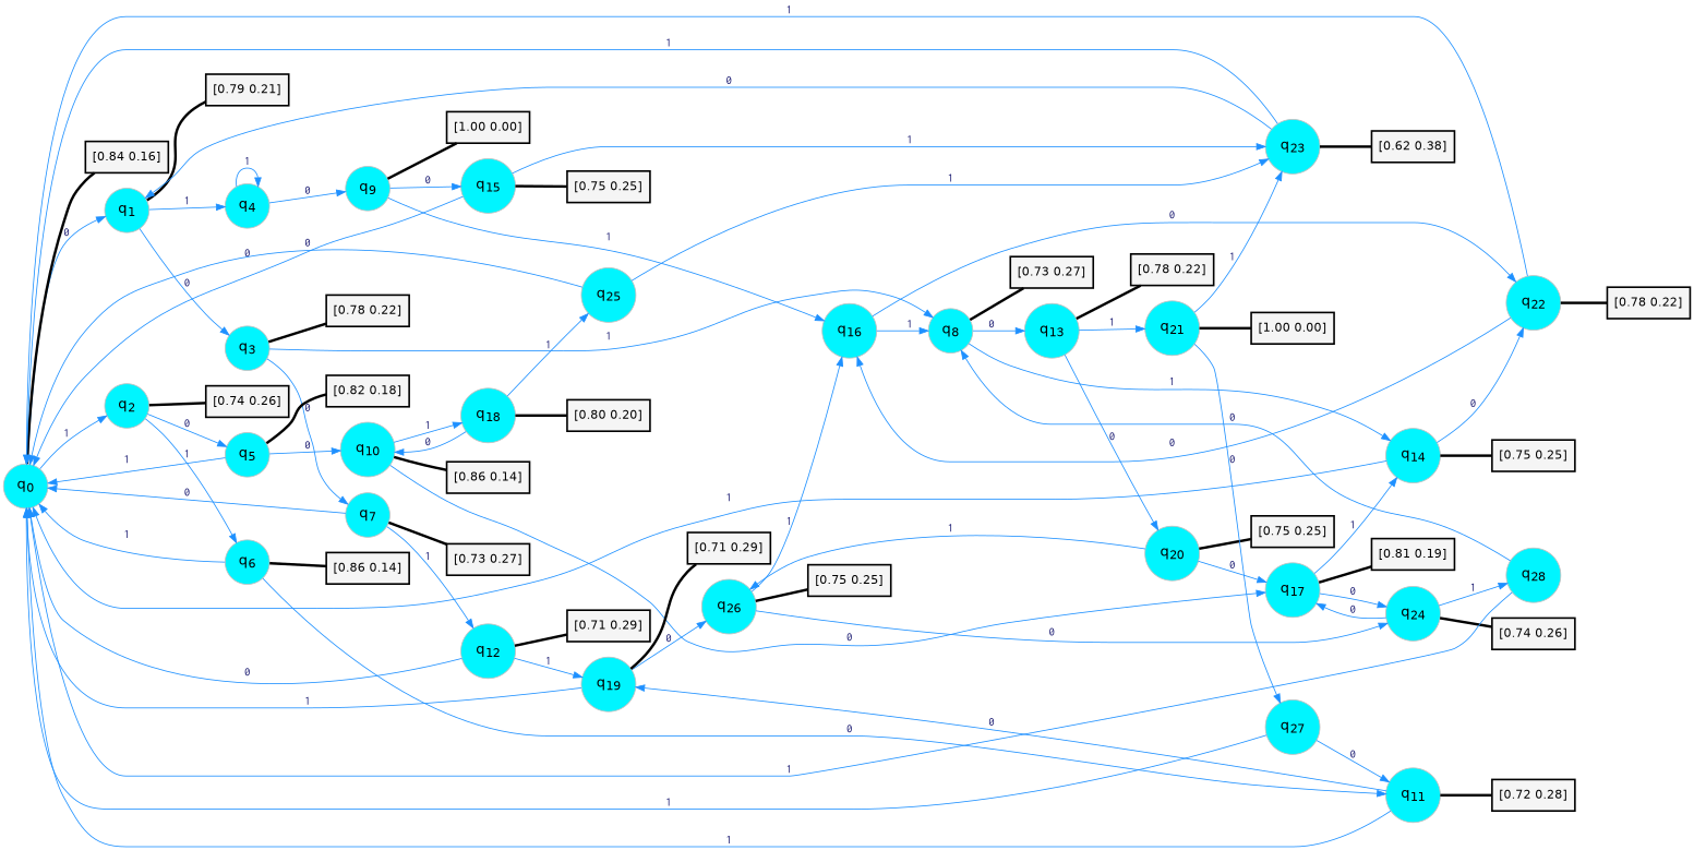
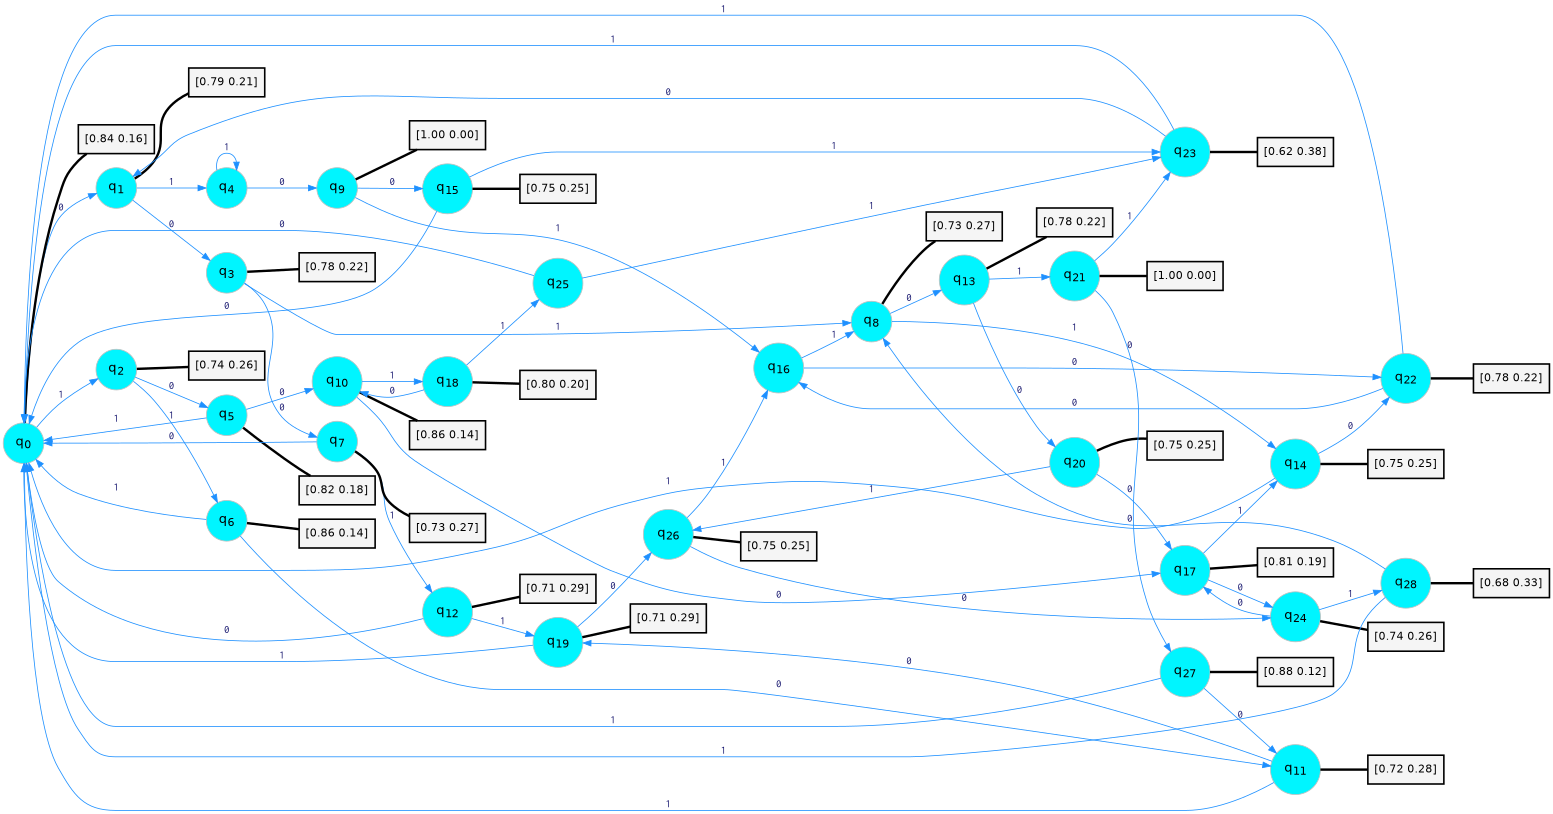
  digraph {
    rankdir=LR
    node [color=gray fillcolor=turquoise1 fontcolor=black fontname=Helvetica fontsize=16 fontweight=bold shape=circle style=filled]
    edge [arrowsize=1 color=dodgerblue1 fontcolor=midnightblue fontname=courier fontweight=bold penwidth=1 style=solid weight=20]
    n1 [label=<q<SUB>0</SUB>>]
    n2 [label=<q<SUB>1</SUB>>]
    n3 [label=<q<SUB>2</SUB>>]
    n4 [color=black fillcolor=whitesmoke fontsize=14 label="[0.84 0.16]" penwidth=2 shape=box]
    n5 [label=<q<SUB>3</SUB>>]
    n6 [label=<q<SUB>4</SUB>>]
    n7 [color=black fillcolor=whitesmoke fontsize=14 label="[0.79 0.21]" penwidth=2 shape=box]
    n8 [label=<q<SUB>5</SUB>>]
    n9 [label=<q<SUB>6</SUB>>]
    n10 [color=black fillcolor=whitesmoke fontsize=14 label="[0.74 0.26]" penwidth=2 shape=box]
    n11 [label=<q<SUB>7</SUB>>]
    n12 [label=<q<SUB>8</SUB>>]
    n13 [color=black fillcolor=whitesmoke fontsize=14 label="[0.78 0.22]" penwidth=2 shape=box]
    n14 [label=<q<SUB>9</SUB>>]
    n15 [label=<q<SUB>10</SUB>>]
    n16 [color=black fillcolor=whitesmoke fontsize=14 label="[0.82 0.18]" penwidth=2 shape=box]
    n17 [label=<q<SUB>11</SUB>>]
    n18 [color=black fillcolor=whitesmoke fontsize=14 label="[0.86 0.14]" penwidth=2 shape=box]
    n19 [label=<q<SUB>12</SUB>>]
    n20 [color=black fillcolor=whitesmoke fontsize=14 label="[0.73 0.27]" penwidth=2 shape=box]
    n21 [label=<q<SUB>13</SUB>>]
    n22 [label=<q<SUB>14</SUB>>]
    n23 [color=black fillcolor=whitesmoke fontsize=14 label="[0.73 0.27]" penwidth=2 shape=box]
    n24 [label=<q<SUB>15</SUB>>]
    n25 [label=<q<SUB>16</SUB>>]
    n26 [color=black fillcolor=whitesmoke fontsize=14 label="[1.00 0.00]" penwidth=2 shape=box]
    n27 [label=<q<SUB>17</SUB>>]
    n28 [label=<q<SUB>18</SUB>>]
    n29 [color=black fillcolor=whitesmoke fontsize=14 label="[0.86 0.14]" penwidth=2 shape=box]
    n30 [label=<q<SUB>19</SUB>>]
    n31 [color=black fillcolor=whitesmoke fontsize=14 label="[0.72 0.28]" penwidth=2 shape=box]
    n32 [color=black fillcolor=whitesmoke fontsize=14 label="[0.71 0.29]" penwidth=2 shape=box]
    n33 [label=<q<SUB>20</SUB>>]
    n34 [label=<q<SUB>21</SUB>>]
    n35 [color=black fillcolor=whitesmoke fontsize=14 label="[0.78 0.22]" penwidth=2 shape=box]
    n36 [label=<q<SUB>22</SUB>>]
    n37 [color=black fillcolor=whitesmoke fontsize=14 label="[0.75 0.25]" penwidth=2 shape=box]
    n38 [label=<q<SUB>23</SUB>>]
    n39 [color=black fillcolor=whitesmoke fontsize=14 label="[0.75 0.25]" penwidth=2 shape=box]
    n40 [label=<q<SUB>24</SUB>>]
    n41 [color=black fillcolor=whitesmoke fontsize=14 label="[0.81 0.19]" penwidth=2 shape=box]
    n42 [label=<q<SUB>25</SUB>>]
    n43 [color=black fillcolor=whitesmoke fontsize=14 label="[0.80 0.20]" penwidth=2 shape=box]
    n44 [label=<q<SUB>26</SUB>>]
    n45 [color=black fillcolor=whitesmoke fontsize=14 label="[0.71 0.29]" penwidth=2 shape=box]
    n46 [color=black fillcolor=whitesmoke fontsize=14 label="[0.75 0.25]" penwidth=2 shape=box]
    n47 [label=<q<SUB>27</SUB>>]
    n48 [color=black fillcolor=whitesmoke fontsize=14 label="[1.00 0.00]" penwidth=2 shape=box]
    n49 [color=black fillcolor=whitesmoke fontsize=14 label="[0.78 0.22]" penwidth=2 shape=box]
    n50 [color=black fillcolor=whitesmoke fontsize=14 label="[0.62 0.38]" penwidth=2 shape=box]
    n51 [label=<q<SUB>28</SUB>>]
    n52 [color=black fillcolor=whitesmoke fontsize=14 label="[0.74 0.26]" penwidth=2 shape=box]
    n53 [color=black fillcolor=whitesmoke fontsize=14 label="[0.75 0.25]" penwidth=2 shape=box]
+   n54 [color=black fillcolor=whitesmoke fontsize=14 label="[0.88 0.12]" penwidth=2 shape=box]
+   n55 [color=black fillcolor=whitesmoke fontsize=14 label="[0.68 0.33]" penwidth=2 shape=box]
    n1 -> n2 [label=0]
    n1 -> n3 [label=1]
    n1 -> n4 [arrowhead=none color=black penwidth=3]
    n2 -> n5 [label=0]
    n2 -> n6 [label=1]
    n2 -> n7 [arrowhead=none color=black penwidth=3]
    n3 -> n8 [label=0]
    n3 -> n9 [label=1]
    n3 -> n10 [arrowhead=none color=black penwidth=3]
    n5 -> n11 [label=0]
    n5 -> n12 [label=1]
    n5 -> n13 [arrowhead=none color=black penwidth=3]
    n6 -> n6 [label=1]
    n6 -> n14 [label=0]
    n8 -> n1 [label=1]
    n8 -> n15 [label=0]
    n8 -> n16 [arrowhead=none color=black penwidth=3]
    n9 -> n1 [label=1]
    n9 -> n17 [label=0]
    n9 -> n18 [arrowhead=none color=black penwidth=3]
    n11 -> n1 [label=0]
    n11 -> n19 [label=1]
    n11 -> n20 [arrowhead=none color=black penwidth=3]
    n12 -> n21 [label=0]
    n12 -> n22 [label=1]
    n12 -> n23 [arrowhead=none color=black penwidth=3]
    n14 -> n24 [label=0]
    n14 -> n25 [label=1]
    n14 -> n26 [arrowhead=none color=black penwidth=3]
    n15 -> n27 [label=0]
    n15 -> n28 [label=1]
    n15 -> n29 [arrowhead=none color=black penwidth=3]
    n17 -> n1 [label=1]
    n17 -> n30 [label=0]
    n17 -> n31 [arrowhead=none color=black penwidth=3]
    n19 -> n1 [label=0]
    n19 -> n30 [label=1]
    n19 -> n32 [arrowhead=none color=black penwidth=3]
    n21 -> n33 [label=0]
    n21 -> n34 [label=1]
    n21 -> n35 [arrowhead=none color=black penwidth=3]
    n22 -> n1 [label=1]
    n22 -> n36 [label=0]
    n22 -> n37 [arrowhead=none color=black penwidth=3]
    n24 -> n1 [label=0]
    n24 -> n38 [label=1]
    n24 -> n39 [arrowhead=none color=black penwidth=3]
    n25 -> n12 [label=1]
    n25 -> n36 [label=0]
    n27 -> n22 [label=1]
    n27 -> n40 [label=0]
    n27 -> n41 [arrowhead=none color=black penwidth=3]
    n28 -> n15 [label=0]
    n28 -> n42 [label=1]
    n28 -> n43 [arrowhead=none color=black penwidth=3]
    n30 -> n1 [label=1]
    n30 -> n44 [label=0]
    n30 -> n45 [arrowhead=none color=black penwidth=3]
    n33 -> n27 [label=0]
    n33 -> n44 [label=1]
    n33 -> n46 [arrowhead=none color=black penwidth=3]
    n34 -> n38 [label=1]
    n34 -> n47 [label=0]
    n34 -> n48 [arrowhead=none color=black penwidth=3]
    n36 -> n1 [label=1]
    n36 -> n25 [label=0]
    n36 -> n49 [arrowhead=none color=black penwidth=3]
    n38 -> n1 [label=1]
    n38 -> n2 [label=0]
    n38 -> n50 [arrowhead=none color=black penwidth=3]
    n40 -> n27 [label=0]
    n40 -> n51 [label=1]
    n40 -> n52 [arrowhead=none color=black penwidth=3]
    n42 -> n1 [label=0]
    n42 -> n38 [label=1]
    n44 -> n25 [label=1]
    n44 -> n40 [label=0]
    n44 -> n53 [arrowhead=none color=black penwidth=3]
    n47 -> n1 [label=1]
    n47 -> n17 [label=0]
+   n47 -> n54 [arrowhead=none color=black penwidth=3]
    n51 -> n1 [label=1]
    n51 -> n12 [label=0]
+   n51 -> n55 [arrowhead=none color=black penwidth=3]
  }
